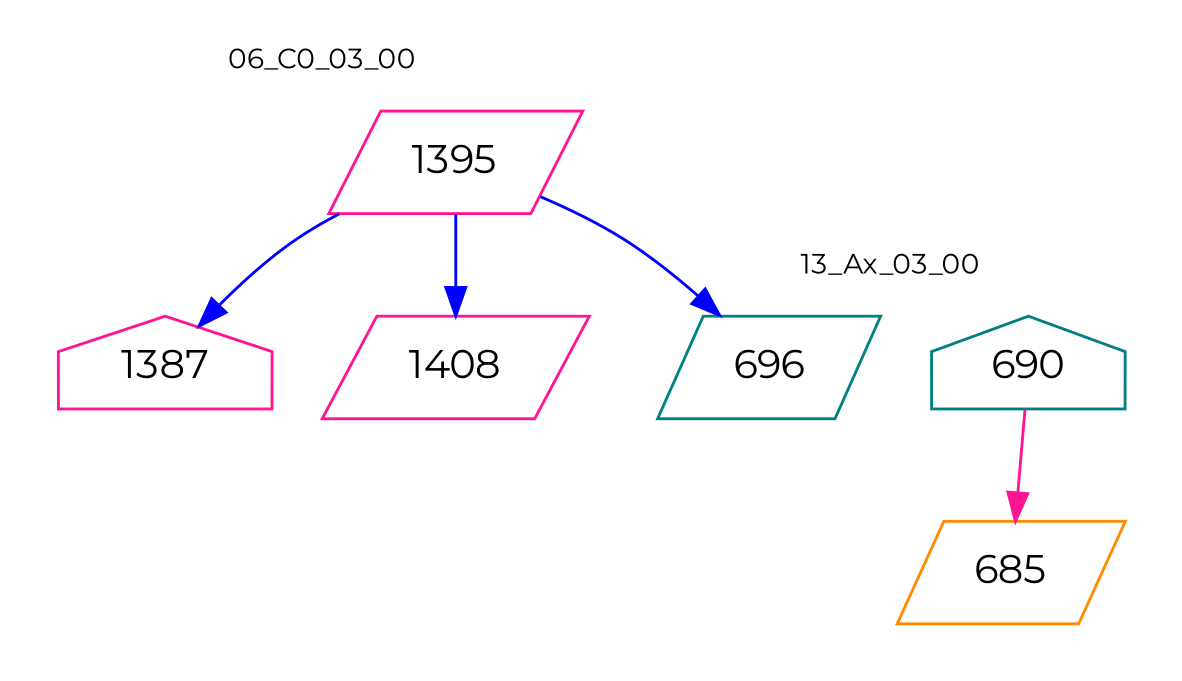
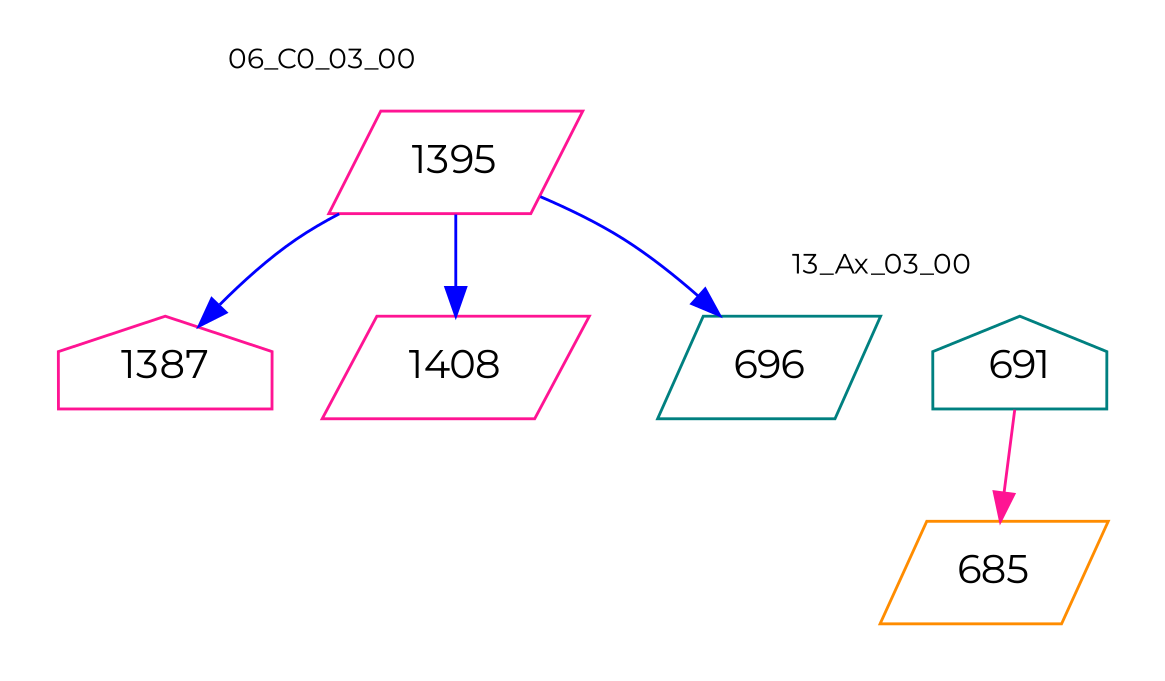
  digraph {
    fontname=Montserrat
    node [color=deeppink fontname=Montserrat shape=parallelogram]
    edge [color=blue fontname=Montserrat]
-   n1 [color=teal label=690 shape=house]
+   n1 [color=teal label=691 shape=house]
    n2 [color=teal label=696]
    n3 [color=darkorange label=685]
    n4 [label=1395]
    n5 [label=1387 shape=house]
    n6 [label=1408]
    subgraph cluster_1 {
      color=white
      fontsize=10
      label="13_Ax_03_00"
      n1
      n2
      n3
    }
    subgraph cluster_2 {
      color=white
      fontsize=10
      label="06_C0_03_00"
      n4
      n5
      n6
    }
    n1 -> n3 [color=deeppink]
    n4 -> n2
    n4 -> n5
    n4 -> n6
  }
